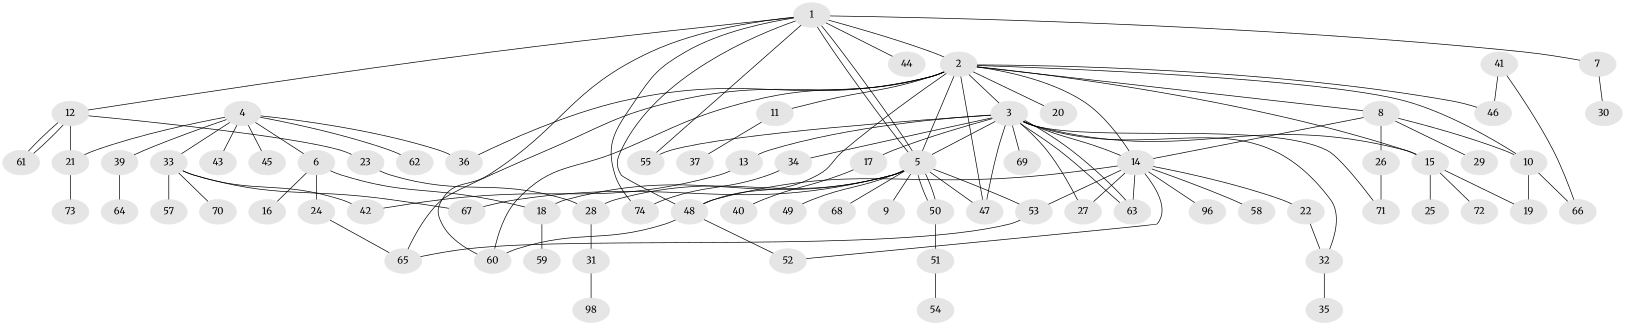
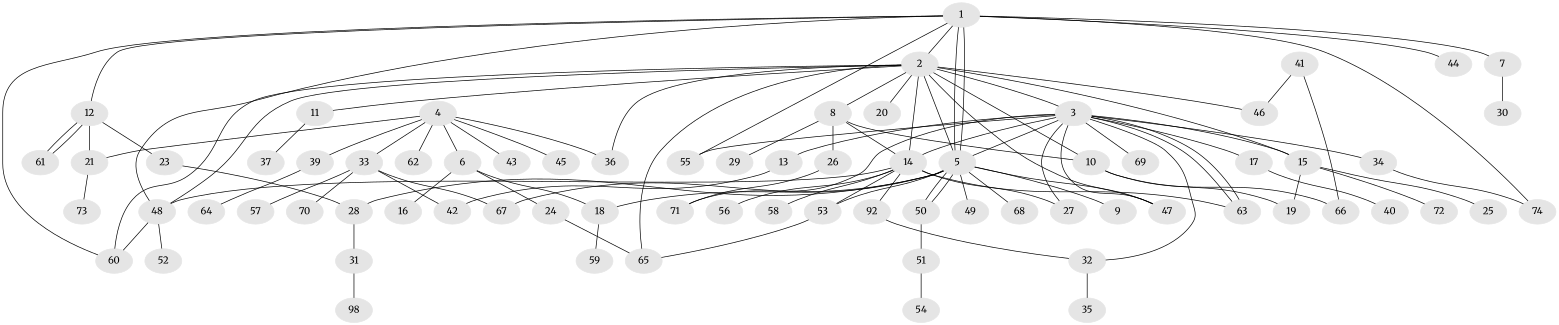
  graph {
    fontname=Merriweather
    node [color=gray90 fontname=Merriweather style=filled]
    edge [fontname=Merriweather]
    1
    2
    5
    7
    12
    44
    48
    55
    60
    74
    3
    8
    10
    11
    14
    15
    20
    36
    46
    47
    65
    4
    6
    21
    33
    39
    43
    45
    62
    9
    18
    28
    49
    50
    53
    67
    68
    30
    23
    61
    52
    13
    17
    27
    32
    34
    63
    69
    71
    26
    29
    19
    66
    37
-   22
-   56 [label=96]
+   22 [label=92]
+   56
    58
    25
    72
    42
    40
    35
    16
    24
    73
    57
    70
    64
    59
    31
    51
    41
    n73 [label=98]
    54
    1 -- 2
    1 -- 5
    1 -- 5
    1 -- 7
    1 -- 12
    1 -- 44
    1 -- 48
    1 -- 55
    1 -- 60
    1 -- 74
    2 -- 5
    2 -- 48
    2 -- 60
    2 -- 3
    2 -- 8
    2 -- 10
    2 -- 11
    2 -- 14
    2 -- 15
    2 -- 20
    2 -- 36
    2 -- 46
    2 -- 47
    2 -- 65
    5 -- 47
    5 -- 9
    5 -- 18
    5 -- 28
    5 -- 49
    5 -- 50
    5 -- 50
    5 -- 53
    5 -- 67
    5 -- 68
    7 -- 30
    12 -- 21
    12 -- 23
    12 -- 61
    12 -- 61
    48 -- 60
    48 -- 52
    3 -- 5
    3 -- 55
    3 -- 14
    3 -- 15
    3 -- 47
    3 -- 13
    3 -- 17
    3 -- 27
    3 -- 32
    3 -- 34
    3 -- 63
    3 -- 63
    3 -- 69
    3 -- 71
    8 -- 10
    8 -- 14
    8 -- 26
    8 -- 29
    10 -- 19
    10 -- 66
    11 -- 37
    14 -- 48
    14 -- 53
-   14 -- 52
    14 -- 27
    14 -- 63
    14 -- 22
    14 -- 56
    14 -- 58
    15 -- 19
    15 -- 25
    15 -- 72
    4 -- 36
    4 -- 6
    4 -- 21
    4 -- 33
    4 -- 39
    4 -- 43
    4 -- 45
    4 -- 62
    6 -- 18
    6 -- 16
    6 -- 24
    21 -- 73
    33 -- 67
    33 -- 42
    33 -- 57
    33 -- 70
    39 -- 64
    18 -- 59
    28 -- 31
    50 -- 51
    53 -- 65
    23 -- 28
    13 -- 42
    17 -- 40
    32 -- 35
    34 -- 74
    26 -- 71
    22 -- 32
    24 -- 65
    31 -- n73
    51 -- 54
    41 -- 46
    41 -- 66
  }
